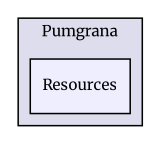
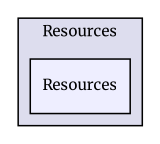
  digraph {
    compound=true
    rankdir=LR
    fontname=Merriweather
    n1 [fillcolor="#eeeeff" fontname=Merriweather fontsize=10 label=Resources pencolor=black shape=box style=filled]
    subgraph cluster_1 {
      bgcolor="#ddddee"
      fontsize=10
-     label=Pumgrana
+     label=Resources
      pencolor=black
      n1
    }
  }
